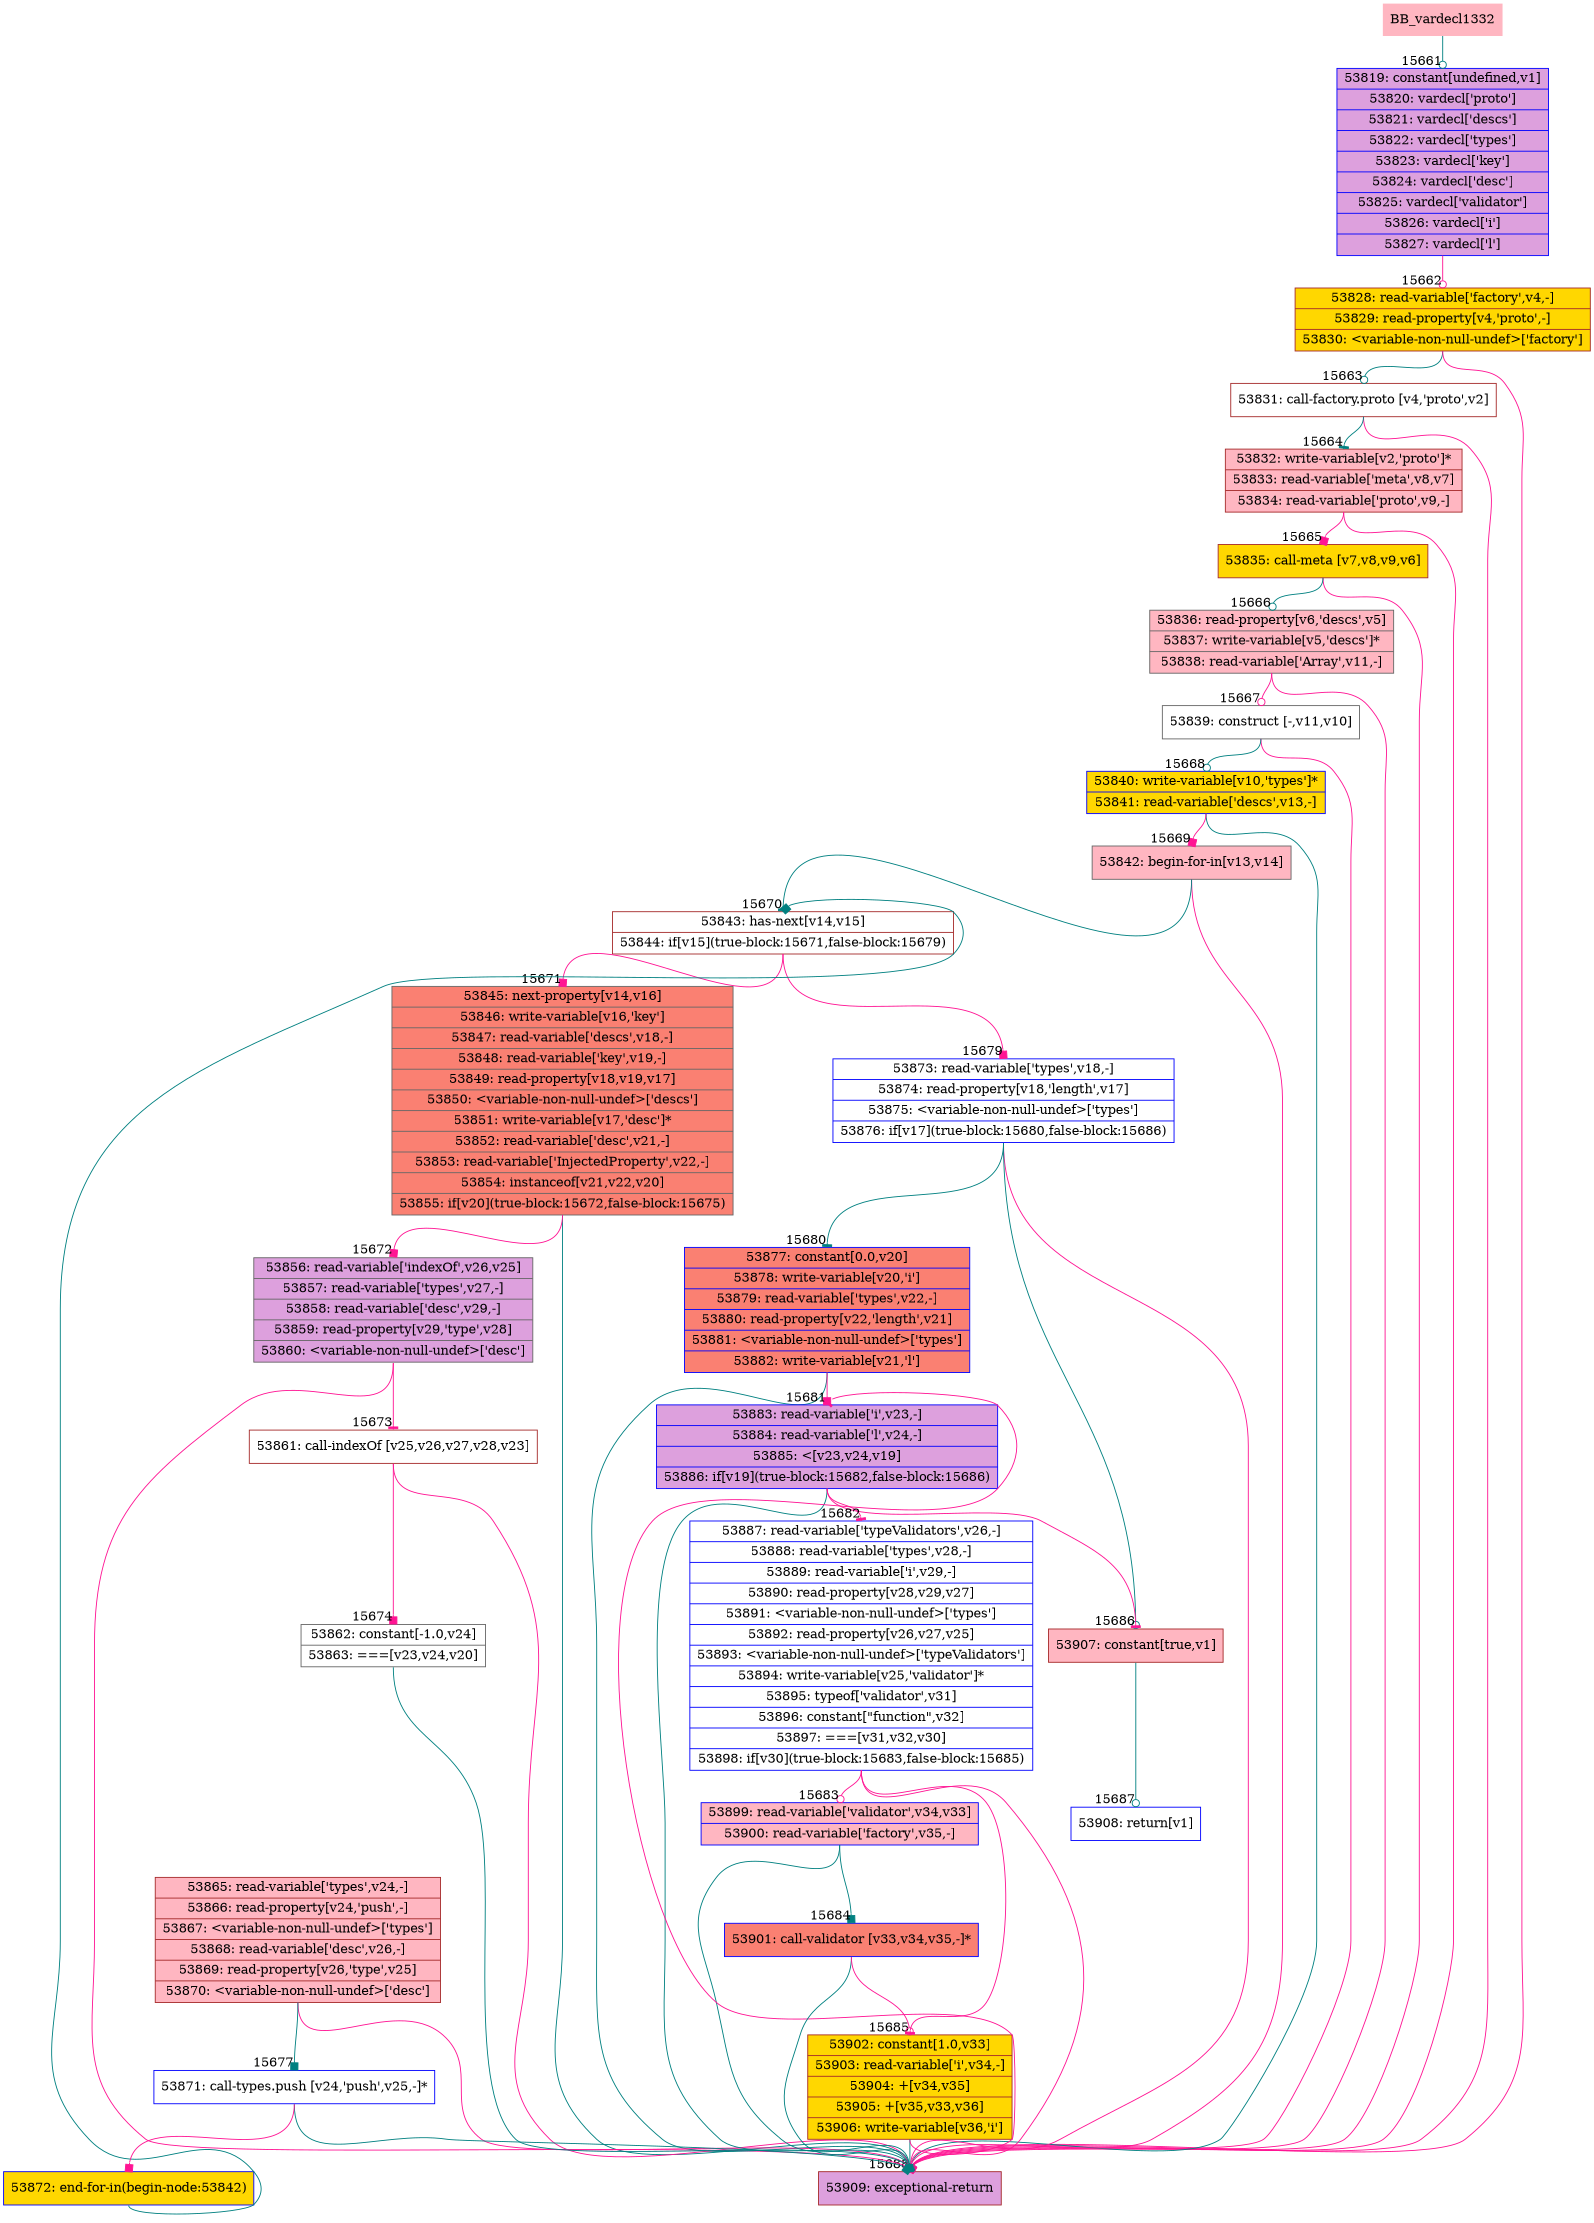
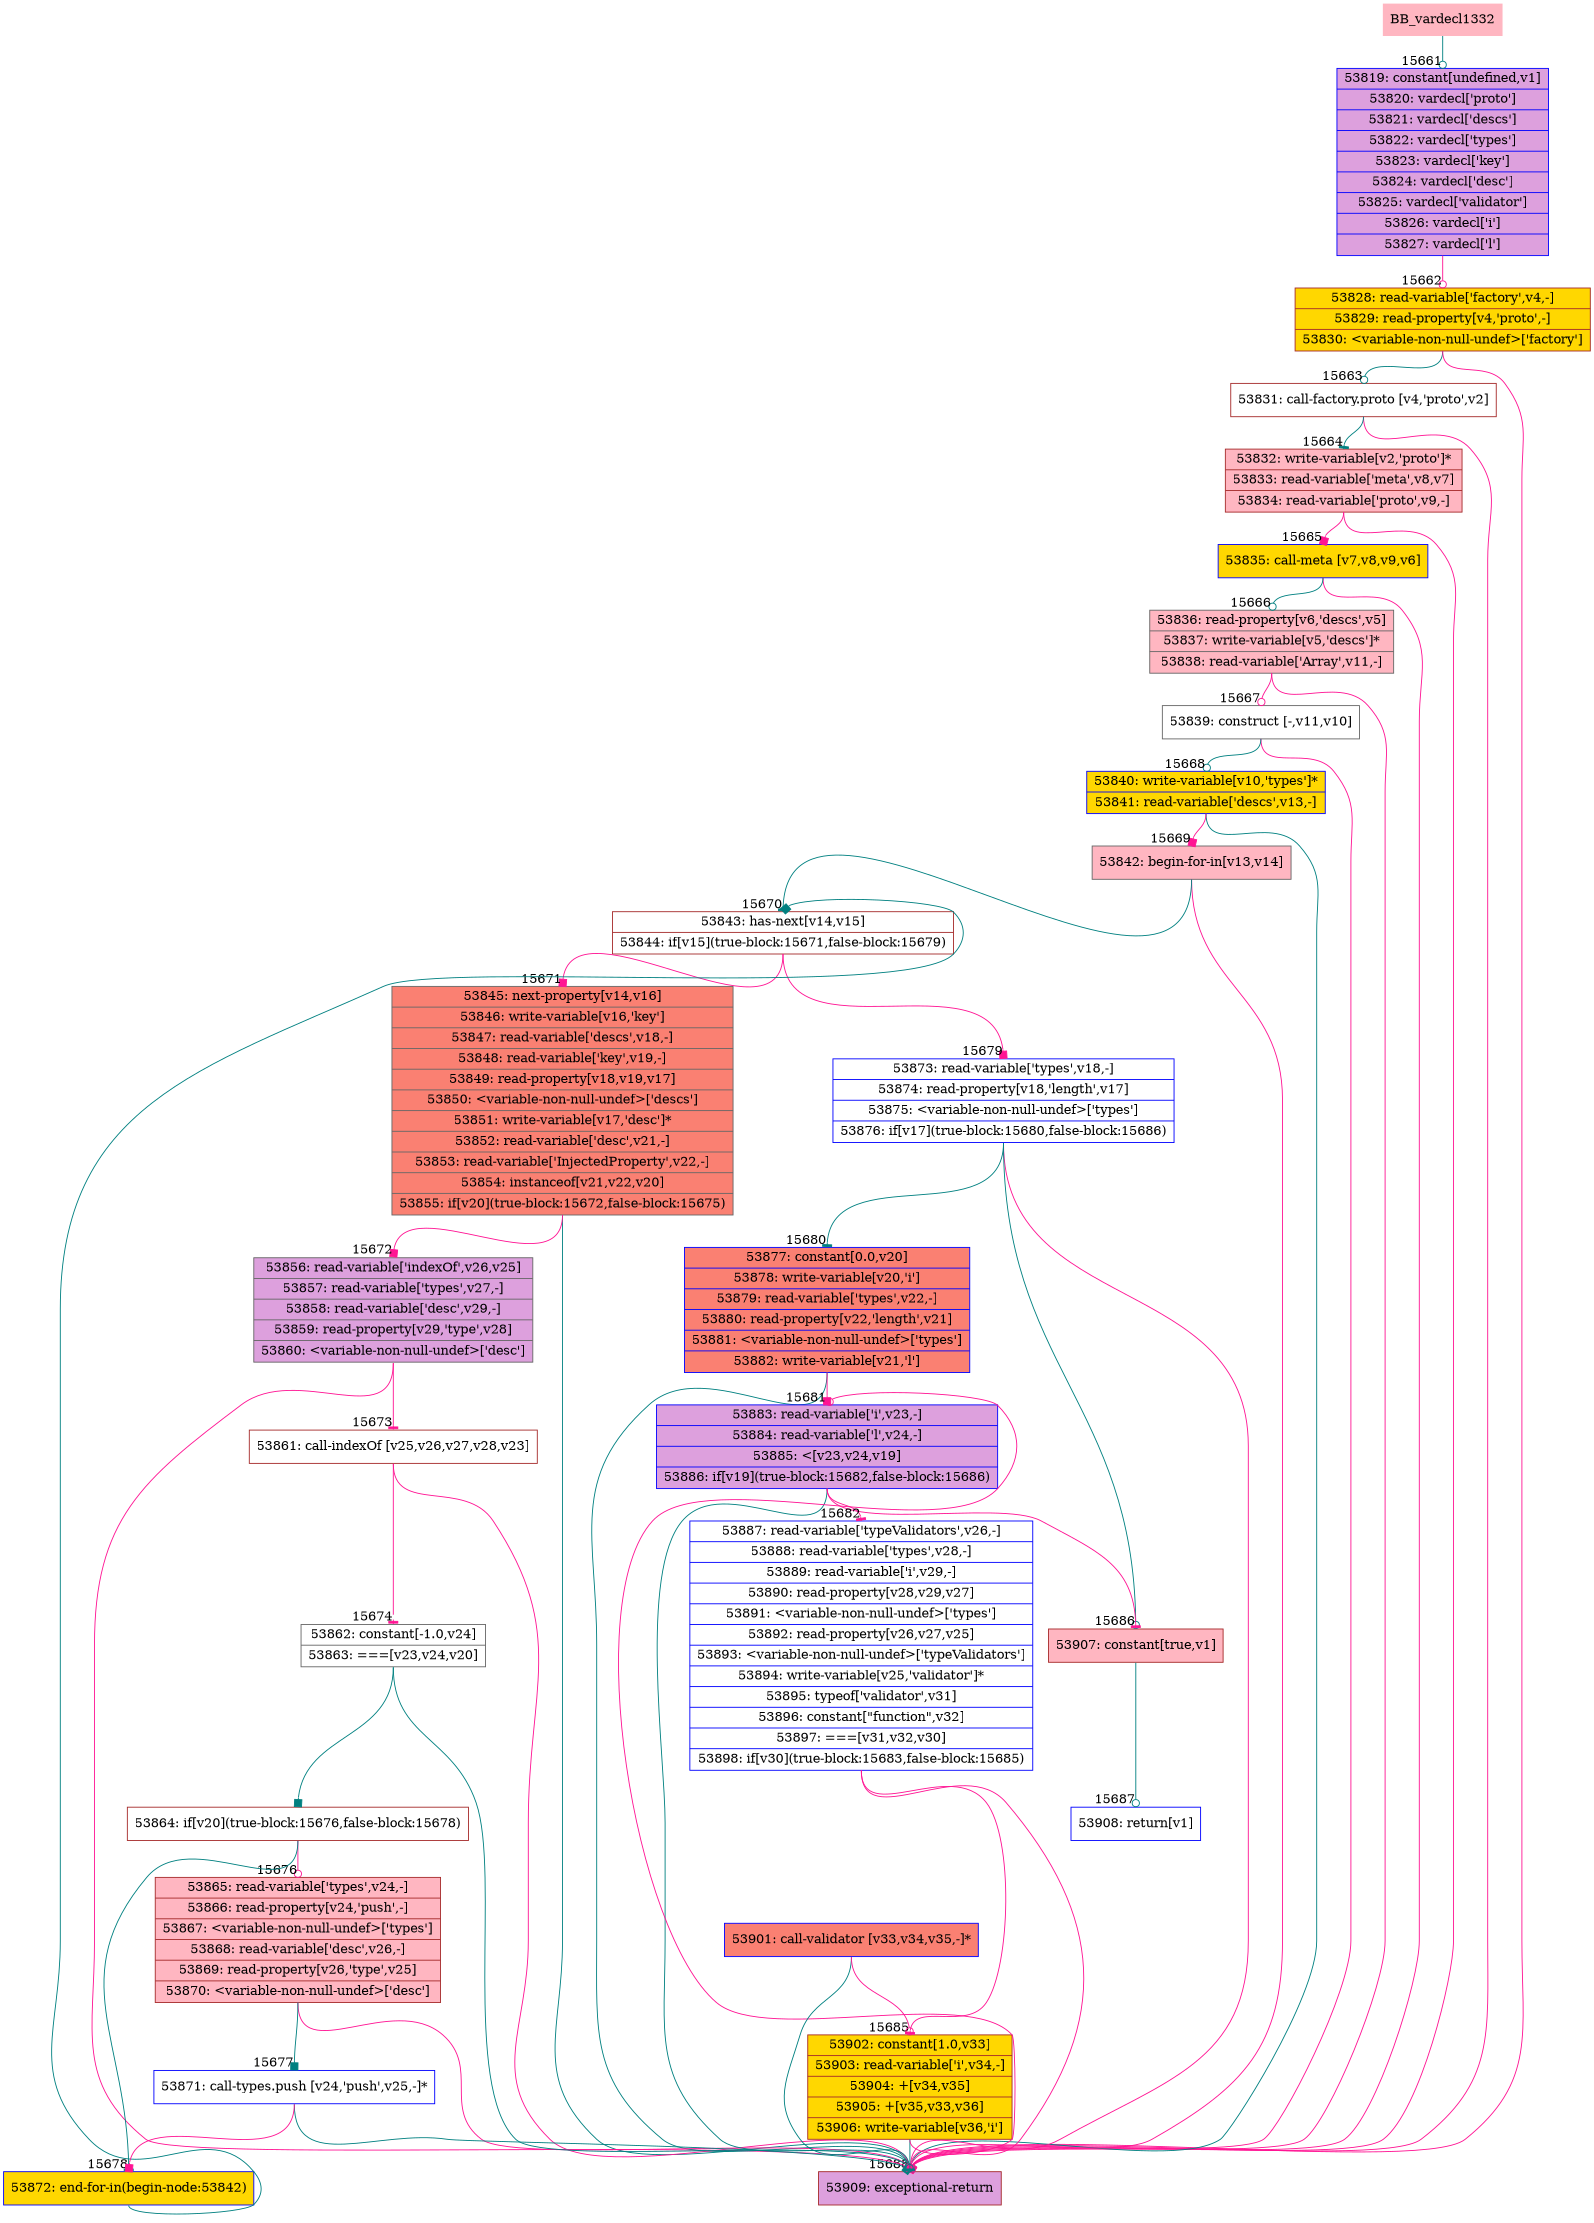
  digraph {
    rankdir=TD
    node [color=blue fillcolor=white shape=record style=filled]
    edge [arrowhead=box color=deeppink headport=n tailport=s]
    n1 [color=gray40 fillcolor=lightpink label=BB_vardecl1332 shape=none]
    n2 [fillcolor=plum label="{53819: constant[undefined,v1]|53820: vardecl['proto']|53821: vardecl['descs']|53822: vardecl['types']|53823: vardecl['key']|53824: vardecl['desc']|53825: vardecl['validator']|53826: vardecl['i']|53827: vardecl['l']}"]
    n3 [color=brown fillcolor=gold label="{53828: read-variable['factory',v4,-]|53829: read-property[v4,'proto',-]|53830: \<variable-non-null-undef\>['factory']}"]
    n4 [color=brown label="{53831: call-factory.proto [v4,'proto',v2]}"]
    n5 [color=brown fillcolor=plum label="{53909: exceptional-return}"]
    n6 [color=brown fillcolor=lightpink label="{53832: write-variable[v2,'proto']*|53833: read-variable['meta',v8,v7]|53834: read-variable['proto',v9,-]}"]
-   n7 [color=brown fillcolor=gold label="{53835: call-meta [v7,v8,v9,v6]}"]
+   n7 [fillcolor=gold label="{53835: call-meta [v7,v8,v9,v6]}"]
    n8 [color=gray40 fillcolor=lightpink label="{53836: read-property[v6,'descs',v5]|53837: write-variable[v5,'descs']*|53838: read-variable['Array',v11,-]}"]
    n9 [color=gray40 label="{53839: construct [-,v11,v10]}"]
    n10 [fillcolor=gold label="{53840: write-variable[v10,'types']*|53841: read-variable['descs',v13,-]}"]
    n11 [color=gray40 fillcolor=lightpink label="{53842: begin-for-in[v13,v14]}"]
    n12 [color=brown label="{53843: has-next[v14,v15]|53844: if[v15](true-block:15671,false-block:15679)}"]
    n13 [color=gray40 fillcolor=salmon label="{53845: next-property[v14,v16]|53846: write-variable[v16,'key']|53847: read-variable['descs',v18,-]|53848: read-variable['key',v19,-]|53849: read-property[v18,v19,v17]|53850: \<variable-non-null-undef\>['descs']|53851: write-variable[v17,'desc']*|53852: read-variable['desc',v21,-]|53853: read-variable['InjectedProperty',v22,-]|53854: instanceof[v21,v22,v20]|53855: if[v20](true-block:15672,false-block:15675)}"]
    n14 [label="{53873: read-variable['types',v18,-]|53874: read-property[v18,'length',v17]|53875: \<variable-non-null-undef\>['types']|53876: if[v17](true-block:15680,false-block:15686)}"]
    n15 [color=gray40 fillcolor=plum label="{53856: read-variable['indexOf',v26,v25]|53857: read-variable['types',v27,-]|53858: read-variable['desc',v29,-]|53859: read-property[v29,'type',v28]|53860: \<variable-non-null-undef\>['desc']}"]
    n16 [fillcolor=salmon label="{53877: constant[0.0,v20]|53878: write-variable[v20,'i']|53879: read-variable['types',v22,-]|53880: read-property[v22,'length',v21]|53881: \<variable-non-null-undef\>['types']|53882: write-variable[v21,'l']}"]
    n17 [color=brown fillcolor=lightpink label="{53907: constant[true,v1]}"]
+   n18 [color=brown label="{53864: if[v20](true-block:15676,false-block:15678)}"]
    n19 [color=brown fillcolor=lightpink label="{53865: read-variable['types',v24,-]|53866: read-property[v24,'push',-]|53867: \<variable-non-null-undef\>['types']|53868: read-variable['desc',v26,-]|53869: read-property[v26,'type',v25]|53870: \<variable-non-null-undef\>['desc']}"]
    n20 [fillcolor=gold label="{53872: end-for-in(begin-node:53842)}"]
    n21 [color=brown label="{53861: call-indexOf [v25,v26,v27,v28,v23]}"]
    n22 [fillcolor=plum label="{53883: read-variable['i',v23,-]|53884: read-variable['l',v24,-]|53885: \<[v23,v24,v19]|53886: if[v19](true-block:15682,false-block:15686)}"]
    n23 [label="{53908: return[v1]}"]
    n24 [label="{53871: call-types.push [v24,'push',v25,-]*}"]
    n25 [color=gray40 label="{53862: constant[-1.0,v24]|53863: ===[v23,v24,v20]}"]
    n26 [label="{53887: read-variable['typeValidators',v26,-]|53888: read-variable['types',v28,-]|53889: read-variable['i',v29,-]|53890: read-property[v28,v29,v27]|53891: \<variable-non-null-undef\>['types']|53892: read-property[v26,v27,v25]|53893: \<variable-non-null-undef\>['typeValidators']|53894: write-variable[v25,'validator']*|53895: typeof['validator',v31]|53896: constant[\"function\",v32]|53897: ===[v31,v32,v30]|53898: if[v30](true-block:15683,false-block:15685)}"]
-   n27 [fillcolor=lightpink label="{53899: read-variable['validator',v34,v33]|53900: read-variable['factory',v35,-]}"]
    n28 [color=brown fillcolor=gold label="{53902: constant[1.0,v33]|53903: read-variable['i',v34,-]|53904: +[v34,v35]|53905: +[v35,v33,v36]|53906: write-variable[v36,'i']}"]
    n29 [fillcolor=salmon label="{53901: call-validator [v33,v34,v35,-]*}"]
    n1 -> n2 [arrowhead=odot color=teal headlabel="    15661"]
    n2 -> n3 [arrowhead=odot headlabel="      15662"]
    n3 -> n4 [arrowhead=odot color=teal headlabel="      15663"]
    n3 -> n5 [arrowhead=tee headlabel="      15688"]
    n4 -> n5
    n4 -> n6 [arrowhead=tee color=teal headlabel="      15664"]
    n6 -> n5
    n6 -> n7 [headlabel="      15665"]
    n7 -> n5 [arrowhead=odot]
    n7 -> n8 [arrowhead=odot color=teal headlabel="      15666"]
    n8 -> n5 [arrowhead=tee]
    n8 -> n9 [arrowhead=odot headlabel="      15667"]
    n9 -> n5
    n9 -> n10 [arrowhead=odot color=teal headlabel="      15668"]
    n10 -> n5 [color=teal]
    n10 -> n11 [headlabel="      15669"]
    n11 -> n5 [arrowhead=tee]
    n11 -> n12 [arrowhead=tee color=teal headlabel="      15670"]
    n12 -> n13 [headlabel="      15671"]
    n12 -> n14 [headlabel="      15679"]
    n13 -> n5 [arrowhead=odot color=teal]
    n13 -> n15 [headlabel="      15672"]
    n14 -> n5
    n14 -> n16 [arrowhead=tee color=teal headlabel="      15680"]
    n14 -> n17 [arrowhead=odot color=teal headlabel="      15686"]
    n15 -> n5 [arrowhead=odot]
    n15 -> n21 [arrowhead=tee headlabel="      15673"]
    n16 -> n5 [arrowhead=odot color=teal]
    n16 -> n22 [headlabel="      15681"]
    n17 -> n23 [arrowhead=odot color=teal headlabel="      15687"]
+   n18 -> n19 [arrowhead=odot headlabel="      15676"]
+   n18 -> n20 [arrowhead=tee color=teal headlabel="      15678"]
    n19 -> n5
    n19 -> n24 [color=teal headlabel="      15677"]
    n20 -> n12 [color=teal]
    n21 -> n5 [arrowhead=tee]
-   n21 -> n25 [headlabel="      15674"]
+   n21 -> n25 [arrowhead=tee headlabel="      15674"]
    n22 -> n5 [arrowhead=odot color=teal]
    n22 -> n17 [arrowhead=tee]
    n22 -> n26 [arrowhead=tee headlabel="      15682"]
    n24 -> n5 [color=teal]
    n24 -> n20
    n25 -> n5 [arrowhead=tee color=teal]
+   n25 -> n18 [color=teal]
    n26 -> n5
-   n26 -> n27 [arrowhead=odot headlabel="      15683"]
    n26 -> n28 [arrowhead=tee headlabel="      15685"]
-   n27 -> n5 [color=teal]
-   n27 -> n29 [color=teal headlabel="      15684"]
    n28 -> n5 [arrowhead=tee color=teal]
-   n28 -> n22 [arrowhead=tee]
+   n28 -> n22 [arrowhead=odot]
    n29 -> n5 [arrowhead=odot color=teal]
    n29 -> n28 [arrowhead=odot]
  }
